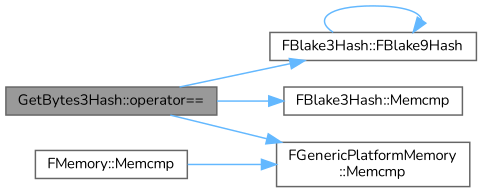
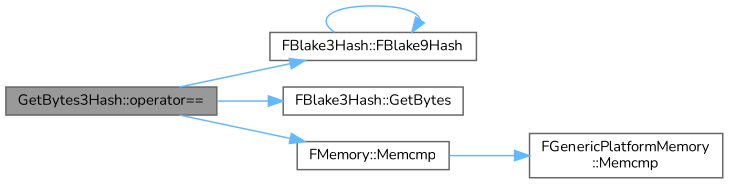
  digraph {
    fontname=Nunito
    rankdir=LR
    node [color=grey40 fillcolor=white fontname=Nunito fontsize=10 shape=box style=filled]
    edge [color=steelblue1 fontname=Nunito fontsize=10 labelfontname=Helvetica labelfontsize=10 style=solid]
    n1 [color=gray40 fillcolor=grey60 fontcolor=black height=0.2 label="GetBytes3Hash::operator==" width=0.4]
    n2 [height=0.2 label="FBlake3Hash::FBlake9Hash" width=0.4]
-   n3 [height=0.2 label="FBlake3Hash::Memcmp" width=0.4]
+   n3 [height=0.2 label="FBlake3Hash::GetBytes" width=0.4]
    n4 [height=0.2 label="FMemory::Memcmp" width=0.4]
    n5 [height=0.2 label="FGenericPlatformMemory\l::Memcmp" width=0.4]
    n1 -> n2
    n1 -> n3
-   n1 -> n5
+   n1 -> n4
    n2 -> n2
    n4 -> n5
  }
